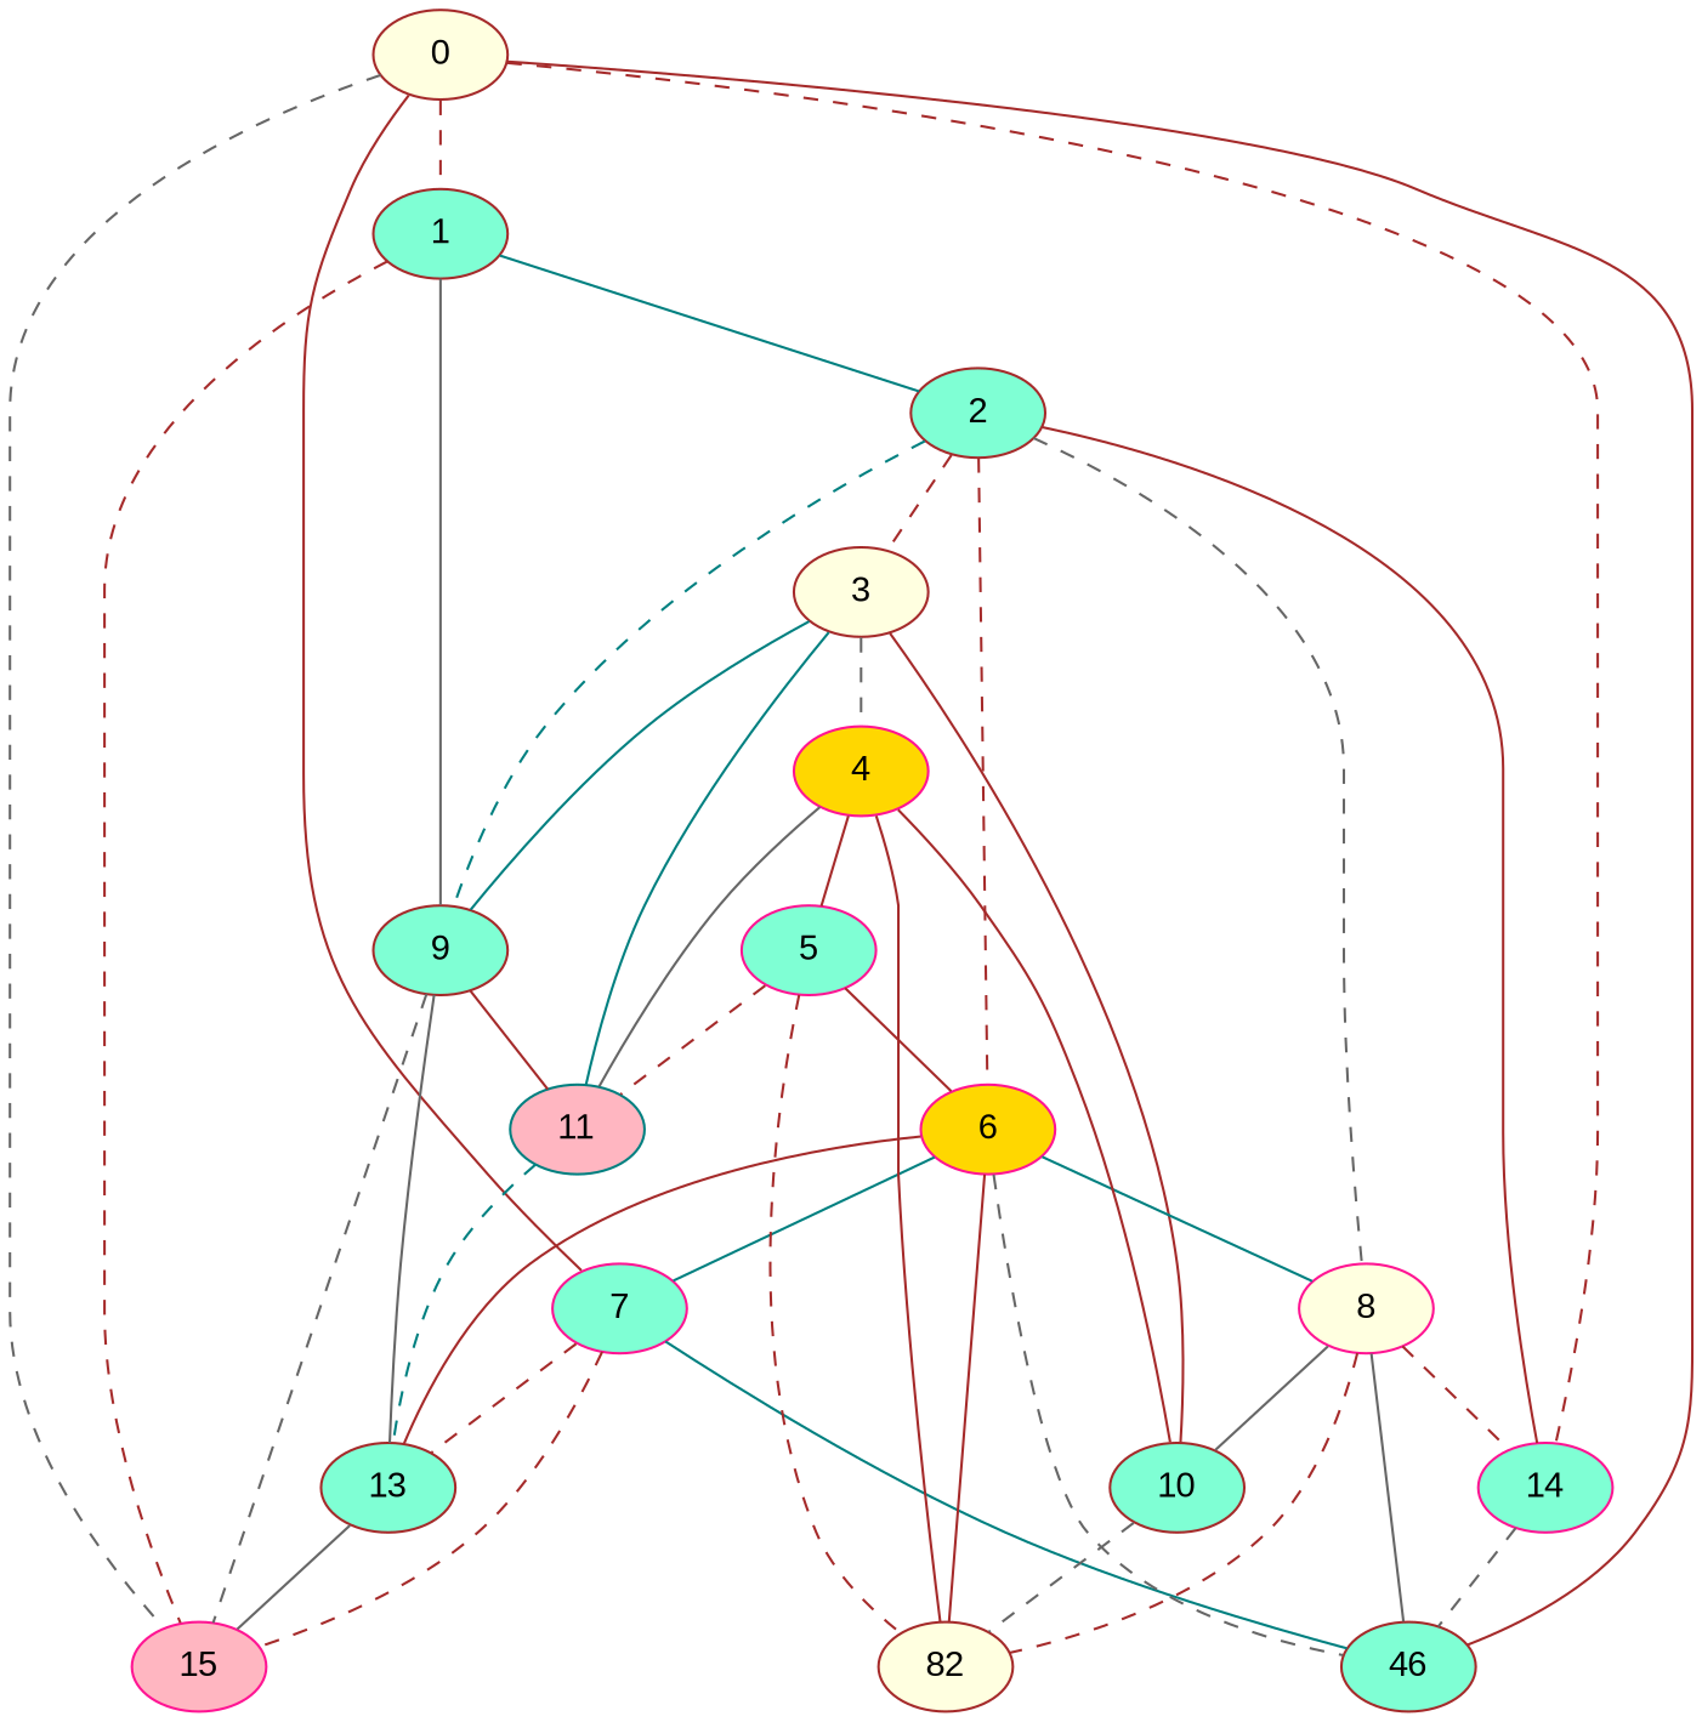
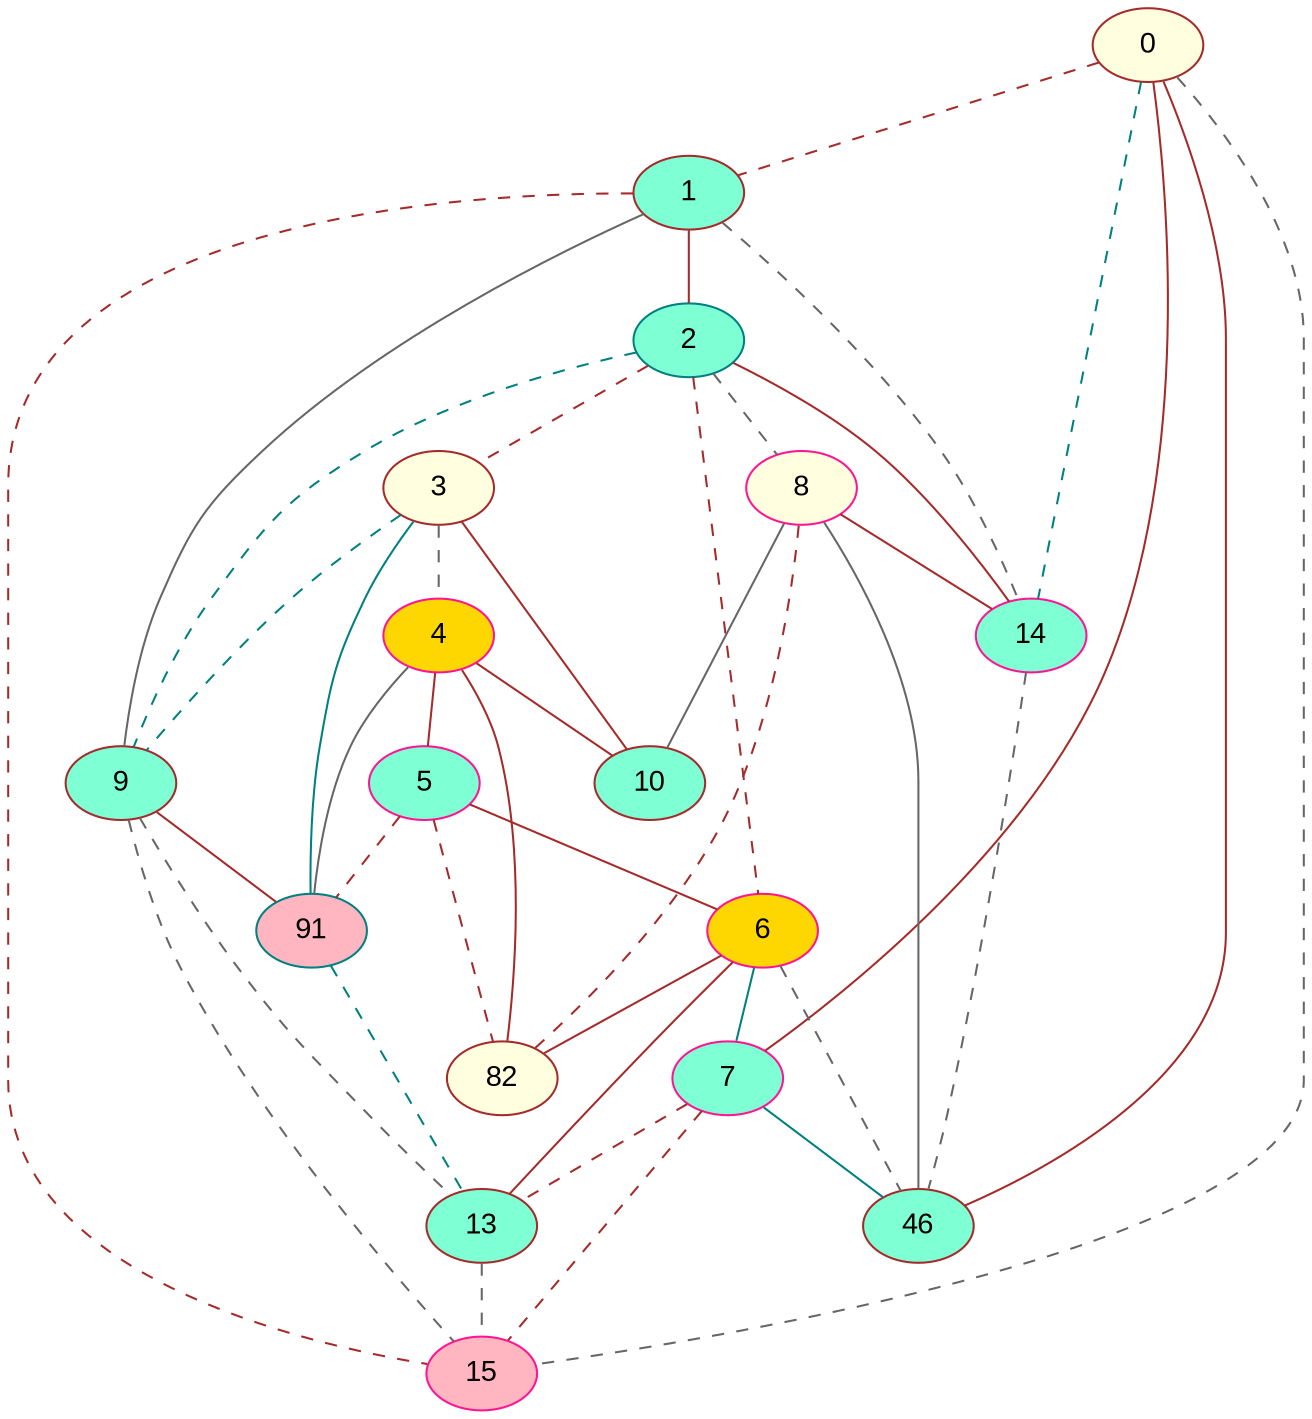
  graph {
    fontname="Liberation Sans"
    node [color=brown fillcolor=aquamarine fontname="Liberation Sans" style=filled]
    edge [color=brown fontname="Liberation Sans" style=dashed]
    0 [fillcolor=lightyellow]
    1
    7 [color=deeppink]
    14 [color=deeppink]
    15 [color=deeppink fillcolor=lightpink]
    n6 [label=46]
-   2
+   2 [color=teal]
    9
    13
    3 [fillcolor=lightyellow]
    8 [color=deeppink fillcolor=lightyellow]
    6 [color=deeppink fillcolor=gold]
-   11 [color=teal fillcolor=lightpink]
+   11 [color=teal fillcolor=lightpink label=91]
    10
    4 [color=deeppink fillcolor=gold]
    n16 [fillcolor=lightyellow label=82]
    5 [color=deeppink]
    0 -- 1
    0 -- 7 [style=solid]
-   0 -- 14
+   0 -- 14 [color=teal]
    0 -- 15 [color=gray40]
    0 -- n6 [style=solid]
+   1 -- 14 [color=gray40]
    1 -- 15
-   1 -- 2 [color=teal style=solid]
+   1 -- 2 [style=solid]
    1 -- 9 [color=gray40 style=solid]
    7 -- 15
    7 -- n6 [color=teal style=solid]
    7 -- 13
    14 -- n6 [color=gray40]
    2 -- 14 [style=solid]
    2 -- 9 [color=teal]
    2 -- 3
    2 -- 8 [color=gray40]
    2 -- 6
    9 -- 15 [color=gray40]
-   9 -- 13 [color=gray40 style=solid]
+   9 -- 13 [color=gray40]
    9 -- 11 [style=solid]
-   13 -- 15 [color=gray40 style=solid]
-   3 -- 9 [color=teal style=solid]
+   13 -- 15 [color=gray40]
+   3 -- 9 [color=teal]
    3 -- 11 [color=teal style=solid]
    3 -- 10 [style=solid]
    3 -- 4 [color=gray40]
-   8 -- 14
+   8 -- 14 [style=solid]
    8 -- n6 [color=gray40 style=solid]
    8 -- 10 [color=gray40 style=solid]
    8 -- n16
    6 -- 7 [color=teal style=solid]
    6 -- n6 [color=gray40]
    6 -- 13 [style=solid]
-   6 -- 8 [color=teal style=solid]
    6 -- n16 [style=solid]
    11 -- 13 [color=teal]
-   10 -- n16 [color=gray40]
    4 -- 11 [color=gray40 style=solid]
    4 -- 10 [style=solid]
    4 -- n16 [style=solid]
    4 -- 5 [style=solid]
    5 -- 6 [style=solid]
    5 -- 11
    5 -- n16
  }
